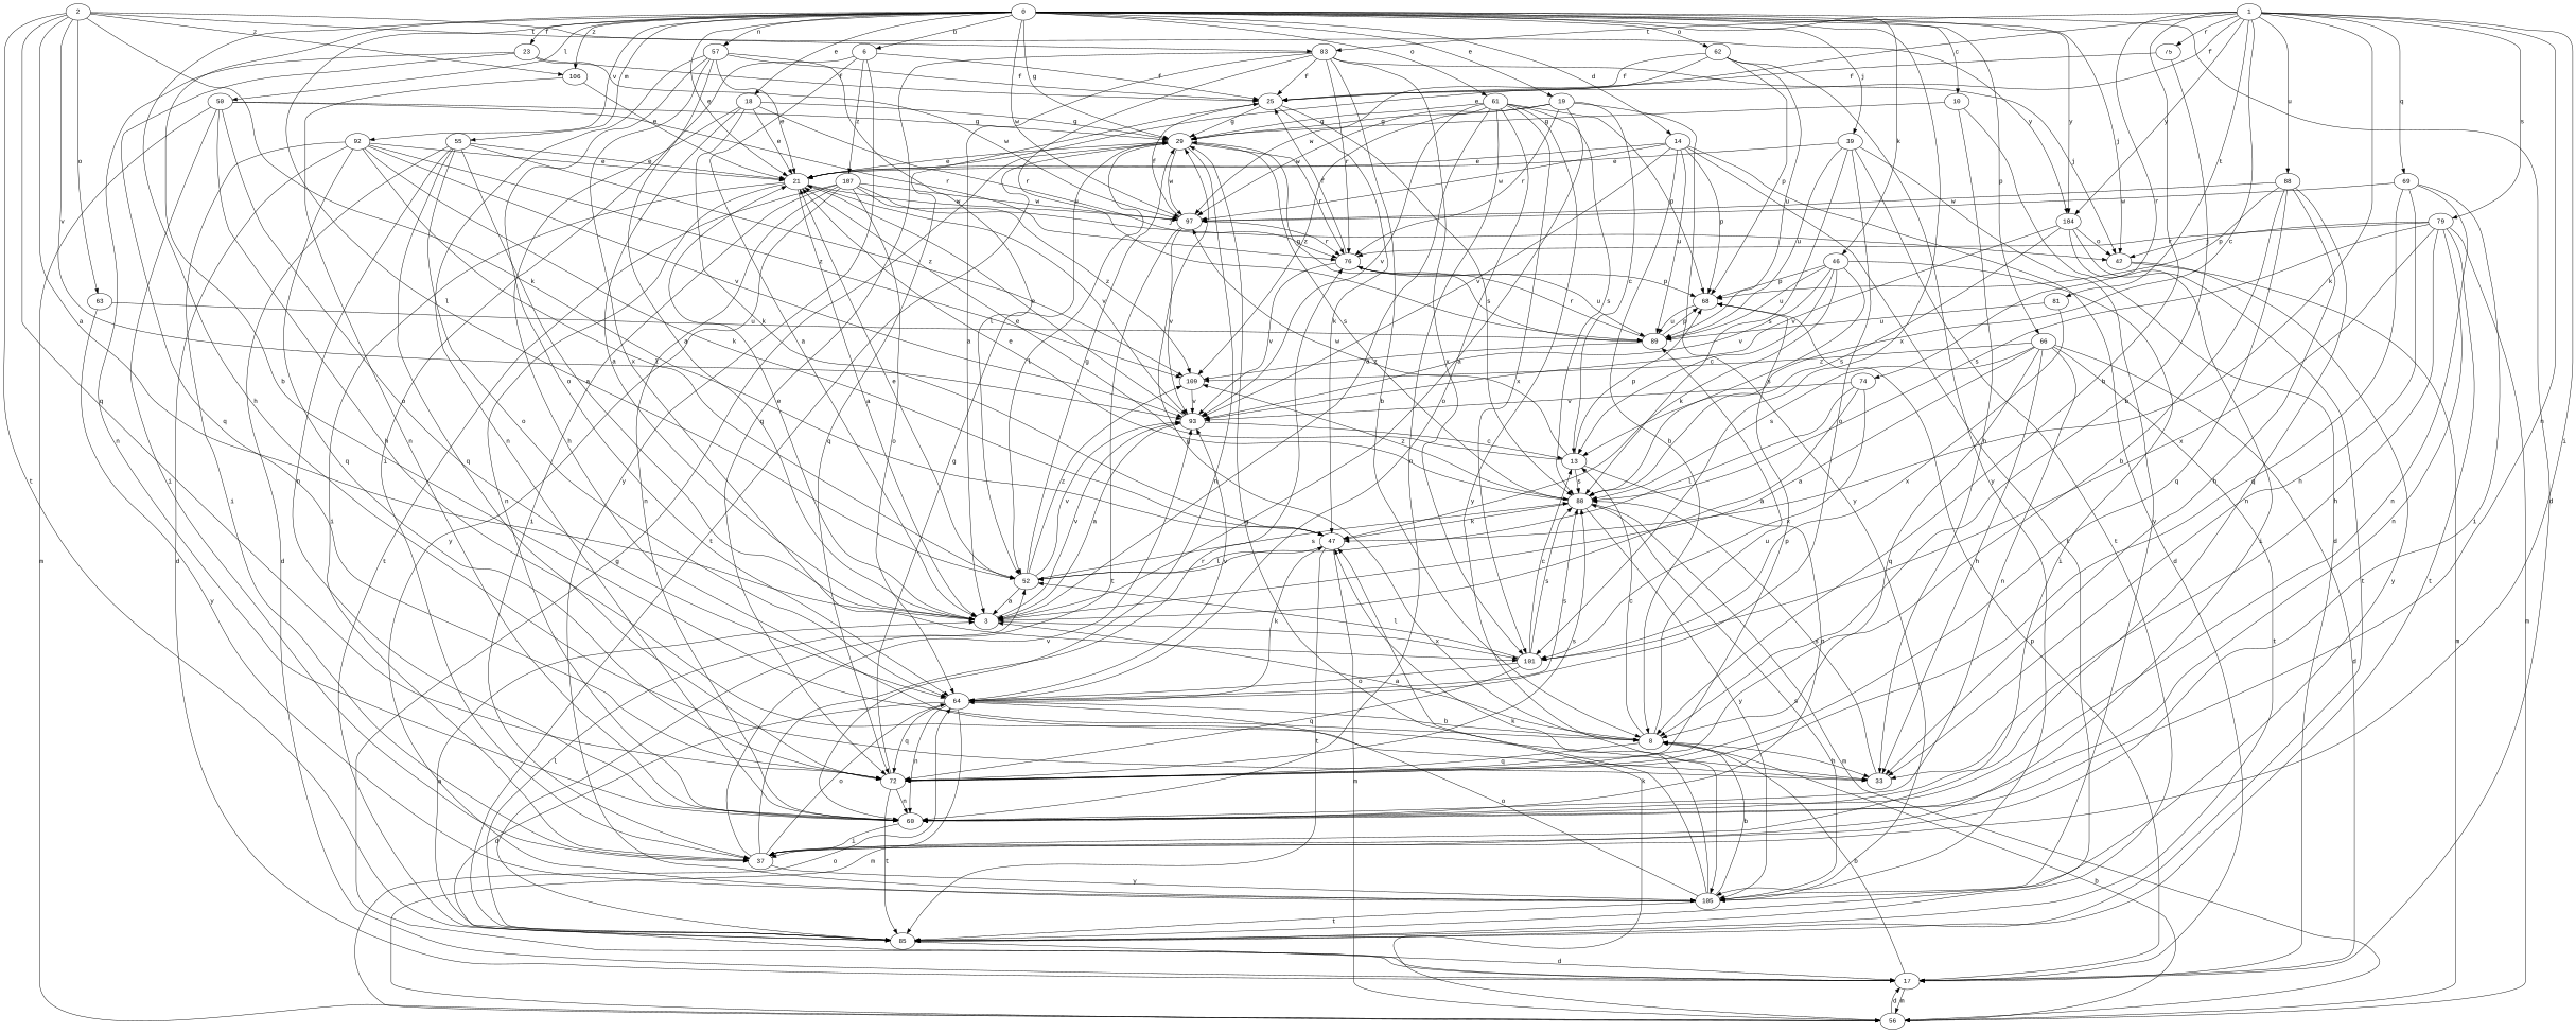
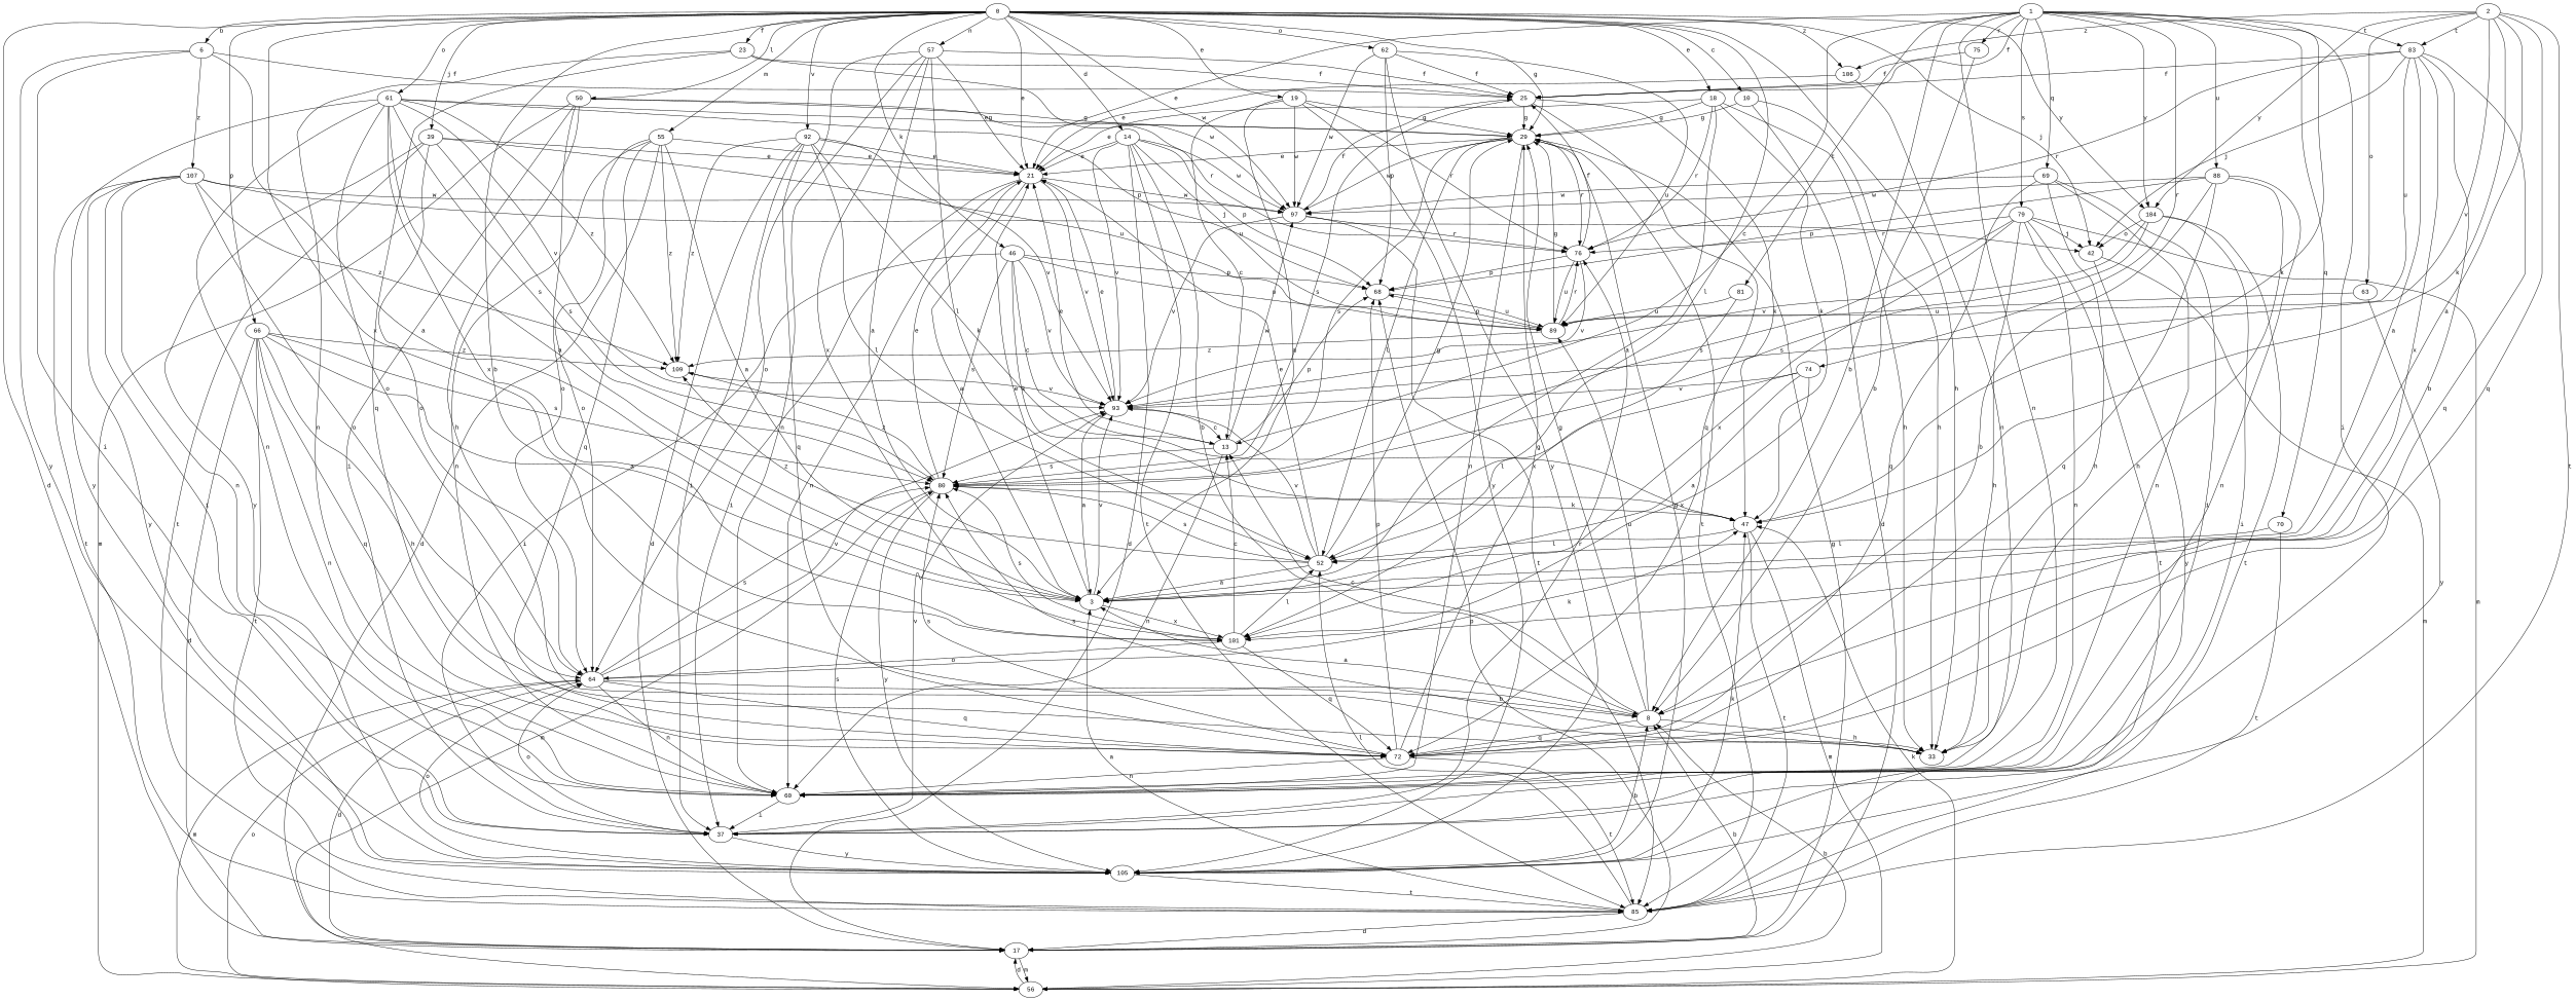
  strict digraph {
    fontname="Liberation Mono"
    node [fontname="Liberation Mono"]
    edge [fontname="Liberation Mono"]
    0
    6
    8
    10
    14
    17
    18
    19
    21
    23
    29
    33
    39
    42
    46
    50
    52
    55
    57
    61
    62
    66
    92
    97
    101
    104
    106
    25
    37
    3
    105
    107
    13
    72
    89
    85
    93
    68
    56
    47
    76
    60
    80
    64
    109
    1
    69
+   70
    74
    75
    79
    81
    83
    88
    2
    63
    0 -> 6 [label=b]
    0 -> 8 [label=b]
    0 -> 10 [label=c]
    0 -> 14 [label=d]
    0 -> 17 [label=d]
    0 -> 18 [label=e]
    0 -> 19 [label=e]
    0 -> 21 [label=e]
    0 -> 23 [label=f]
    0 -> 29 [label=g]
    0 -> 33 [label=h]
    0 -> 39 [label=j]
    0 -> 42 [label=j]
    0 -> 46 [label=k]
    0 -> 50 [label=l]
    0 -> 52 [label=l]
    0 -> 55 [label=m]
    0 -> 57 [label=n]
    0 -> 61 [label=o]
    0 -> 62 [label=o]
    0 -> 66 [label=p]
    0 -> 92 [label=v]
    0 -> 97 [label=w]
    0 -> 101 [label=x]
    0 -> 104 [label=y]
    0 -> 106 [label=z]
    6 -> 25 [label=f]
    6 -> 37 [label=i]
    6 -> 3 [label=a]
    6 -> 105 [label=y]
    6 -> 107 [label=z]
    8 -> 29 [label=g]
    8 -> 33 [label=h]
    8 -> 3 [label=a]
    8 -> 13 [label=c]
    8 -> 72 [label=q]
    8 -> 89 [label=u]
    10 -> 17 [label=d]
    10 -> 29 [label=g]
    10 -> 33 [label=h]
    14 -> 8 [label=b]
    14 -> 17 [label=d]
    14 -> 21 [label=e]
    14 -> 97 [label=w]
    14 -> 89 [label=u]
    14 -> 85 [label=t]
    14 -> 93 [label=v]
    14 -> 68 [label=p]
    17 -> 8 [label=b]
    17 -> 29 [label=g]
    17 -> 68 [label=p]
    17 -> 56 [label=m]
    18 -> 21 [label=e]
    18 -> 29 [label=g]
    18 -> 33 [label=h]
    18 -> 3 [label=a]
    18 -> 47 [label=k]
    18 -> 76 [label=r]
    19 -> 29 [label=g]
    19 -> 97 [label=w]
    19 -> 3 [label=a]
    19 -> 105 [label=y]
    19 -> 13 [label=c]
    19 -> 76 [label=r]
    21 -> 97 [label=w]
    21 -> 37 [label=i]
    21 -> 3 [label=a]
    21 -> 93 [label=v]
    21 -> 60 [label=n]
    23 -> 97 [label=w]
    23 -> 25 [label=f]
    23 -> 72 [label=q]
    23 -> 60 [label=n]
    29 -> 21 [label=e]
    29 -> 52 [label=l]
    29 -> 97 [label=w]
    29 -> 85 [label=t]
    29 -> 76 [label=r]
    29 -> 60 [label=n]
    29 -> 80 [label=s]
    33 -> 80 [label=s]
    39 -> 21 [label=e]
    39 -> 105 [label=y]
    39 -> 89 [label=u]
    39 -> 85 [label=t]
    39 -> 80 [label=s]
    39 -> 64 [label=o]
    42 -> 105 [label=y]
    42 -> 56 [label=m]
    46 -> 37 [label=i]
    46 -> 13 [label=c]
    46 -> 89 [label=u]
    46 -> 93 [label=v]
    46 -> 68 [label=p]
    46 -> 47 [label=k]
    46 -> 80 [label=s]
    50 -> 29 [label=g]
    50 -> 33 [label=h]
    50 -> 37 [label=i]
    50 -> 56 [label=m]
    50 -> 76 [label=r]
    50 -> 64 [label=o]
    52 -> 21 [label=e]
    52 -> 29 [label=g]
    52 -> 3 [label=a]
    52 -> 93 [label=v]
    52 -> 80 [label=s]
    52 -> 109 [label=z]
    55 -> 17 [label=d]
    55 -> 21 [label=e]
    55 -> 3 [label=a]
    55 -> 72 [label=q]
    55 -> 60 [label=n]
    55 -> 64 [label=o]
    55 -> 109 [label=z]
    57 -> 21 [label=e]
    57 -> 52 [label=l]
    57 -> 101 [label=x]
    57 -> 25 [label=f]
    57 -> 3 [label=a]
    57 -> 60 [label=n]
    57 -> 64 [label=o]
    61 -> 29 [label=g]
    61 -> 101 [label=x]
    61 -> 3 [label=a]
    61 -> 105 [label=y]
    61 -> 93 [label=v]
    61 -> 68 [label=p]
    61 -> 60 [label=n]
    61 -> 80 [label=s]
    61 -> 64 [label=o]
    61 -> 109 [label=z]
    62 -> 97 [label=w]
    62 -> 25 [label=f]
    62 -> 105 [label=y]
    62 -> 89 [label=u]
    62 -> 68 [label=p]
    66 -> 17 [label=d]
    66 -> 33 [label=h]
    66 -> 3 [label=a]
    66 -> 72 [label=q]
    66 -> 85 [label=t]
    66 -> 60 [label=n]
    66 -> 80 [label=s]
    66 -> 109 [label=z]
    92 -> 17 [label=d]
    92 -> 21 [label=e]
    92 -> 52 [label=l]
    92 -> 37 [label=i]
    92 -> 72 [label=q]
    92 -> 93 [label=v]
    92 -> 47 [label=k]
    92 -> 109 [label=z]
    97 -> 25 [label=f]
    97 -> 85 [label=t]
    97 -> 93 [label=v]
    97 -> 76 [label=r]
    101 -> 52 [label=l]
    101 -> 13 [label=c]
    101 -> 72 [label=q]
    101 -> 80 [label=s]
    101 -> 64 [label=o]
    104 -> 42 [label=o]
    104 -> 37 [label=i]
    104 -> 85 [label=t]
    104 -> 93 [label=v]
    104 -> 80 [label=s]
    106 -> 21 [label=e]
    106 -> 60 [label=n]
    25 -> 29 [label=g]
    25 -> 72 [label=q]
    25 -> 47 [label=k]
    25 -> 80 [label=s]
    37 -> 105 [label=y]
    37 -> 93 [label=v]
    37 -> 76 [label=r]
    37 -> 64 [label=o]
    3 -> 21 [label=e]
    3 -> 101 [label=x]
    3 -> 93 [label=v]
    105 -> 8 [label=b]
    105 -> 29 [label=g]
    105 -> 85 [label=t]
    105 -> 47 [label=k]
    105 -> 80 [label=s]
    105 -> 64 [label=o]
    107 -> 42 [label=j]
    107 -> 97 [label=w]
    107 -> 37 [label=i]
    107 -> 105 [label=y]
    107 -> 85 [label=t]
    107 -> 60 [label=n]
    107 -> 64 [label=o]
    107 -> 109 [label=z]
    13 -> 21 [label=e]
    13 -> 97 [label=w]
    13 -> 68 [label=p]
    13 -> 60 [label=n]
    13 -> 80 [label=s]
    72 -> 29 [label=g]
    72 -> 85 [label=t]
    72 -> 68 [label=p]
    72 -> 60 [label=n]
    72 -> 80 [label=s]
    89 -> 29 [label=g]
    89 -> 68 [label=p]
    89 -> 76 [label=r]
    89 -> 109 [label=z]
    85 -> 17 [label=d]
    85 -> 52 [label=l]
    85 -> 3 [label=a]
    93 -> 21 [label=e]
    93 -> 3 [label=a]
    93 -> 13 [label=c]
    68 -> 89 [label=u]
    56 -> 8 [label=b]
    56 -> 17 [label=d]
    56 -> 47 [label=k]
    56 -> 64 [label=o]
    47 -> 52 [label=l]
    47 -> 85 [label=t]
    47 -> 56 [label=m]
    76 -> 25 [label=f]
    76 -> 89 [label=u]
    76 -> 93 [label=v]
    76 -> 68 [label=p]
    60 -> 37 [label=i]
    80 -> 21 [label=e]
    80 -> 105 [label=y]
    80 -> 56 [label=m]
    80 -> 47 [label=k]
    80 -> 109 [label=z]
    64 -> 8 [label=b]
    64 -> 17 [label=d]
    64 -> 72 [label=q]
    64 -> 93 [label=v]
    64 -> 56 [label=m]
    64 -> 47 [label=k]
    64 -> 60 [label=n]
    64 -> 80 [label=s]
    109 -> 93 [label=v]
    1 -> 8 [label=b]
    1 -> 21 [label=e]
    1 -> 104 [label=y]
    1 -> 25 [label=f]
    1 -> 37 [label=i]
    1 -> 13 [label=c]
    1 -> 47 [label=k]
    1 -> 60 [label=n]
    1 -> 69 [label=q]
+   1 -> 70 [label=q]
    1 -> 74 [label=r]
    1 -> 75 [label=r]
    1 -> 79 [label=s]
    1 -> 81 [label=t]
    1 -> 83 [label=t]
    1 -> 88 [label=u]
    69 -> 33 [label=h]
    69 -> 97 [label=w]
    69 -> 37 [label=i]
    69 -> 72 [label=q]
    69 -> 60 [label=n]
+   70 -> 52 [label=l]
+   70 -> 85 [label=t]
    74 -> 52 [label=l]
    74 -> 101 [label=x]
    74 -> 3 [label=a]
    74 -> 93 [label=v]
    75 -> 8 [label=b]
    75 -> 25 [label=f]
    79 -> 33 [label=h]
    79 -> 42 [label=j]
    79 -> 101 [label=x]
    79 -> 85 [label=t]
    79 -> 56 [label=m]
    79 -> 76 [label=r]
    79 -> 60 [label=n]
    79 -> 80 [label=s]
    81 -> 101 [label=x]
    81 -> 89 [label=u]
    83 -> 8 [label=b]
    83 -> 42 [label=j]
    83 -> 101 [label=x]
    83 -> 25 [label=f]
    83 -> 3 [label=a]
    83 -> 72 [label=q]
    83 -> 89 [label=u]
    83 -> 76 [label=r]
    88 -> 8 [label=b]
    88 -> 33 [label=h]
    88 -> 97 [label=w]
    88 -> 72 [label=q]
    88 -> 68 [label=p]
    88 -> 60 [label=n]
    2 -> 104 [label=y]
    2 -> 106 [label=z]
    2 -> 3 [label=a]
    2 -> 72 [label=q]
    2 -> 85 [label=t]
    2 -> 93 [label=v]
    2 -> 47 [label=k]
    2 -> 83 [label=t]
    2 -> 63 [label=o]
    63 -> 105 [label=y]
    63 -> 89 [label=u]
  }
